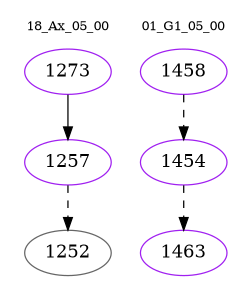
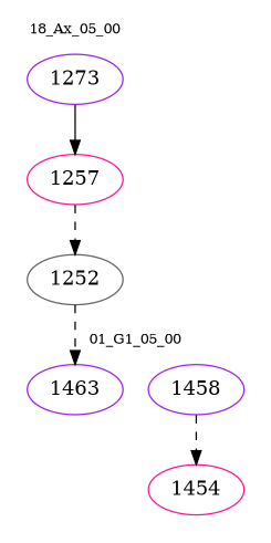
  digraph {
    node [color=purple]
    edge [color=black style=dashed]
-   n1 [label=1257]
+   n1 [color=deeppink label=1257]
    n2 [color=gray40 label=1252]
    n3 [label=1273]
-   n4 [label=1454]
+   n4 [color=deeppink label=1454]
    n5 [label=1458]
    n6 [label=1463]
    subgraph cluster_1 {
      color=white
      fontsize=10
      label="18_Ax_05_00"
      n1
      n2
      n3
    }
    subgraph cluster_2 {
      color=white
      fontsize=10
      label="01_G1_05_00"
      n4
      n5
      n6
    }
    n1 -> n2
    n3 -> n1 [style=solid]
-   n4 -> n6
+   n2 -> n6
    n5 -> n4
  }
